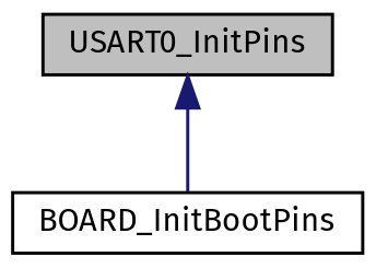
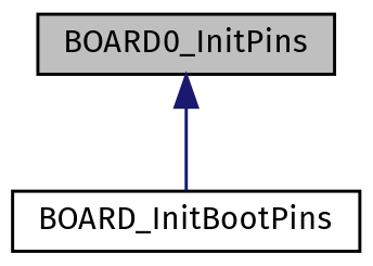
  digraph {
    rankdir=TB
    fontname="Fira Sans"
    node [color=black fontname="Fira Sans" fontsize=10 shape=record style=filled]
-   n1 [fillcolor=grey75 fontcolor=black height=0.2 label=USART0_InitPins width=0.4]
+   n1 [fillcolor=grey75 fontcolor=black height=0.2 label=BOARD0_InitPins width=0.4]
    n2 [fillcolor=white height=0.2 label=BOARD_InitBootPins width=0.4]
    n1 -> n2 [color=midnightblue dir=back fontname="Fira Sans" fontsize=10 labelfontname=Helvetica labelfontsize=10 style=solid]
  }
